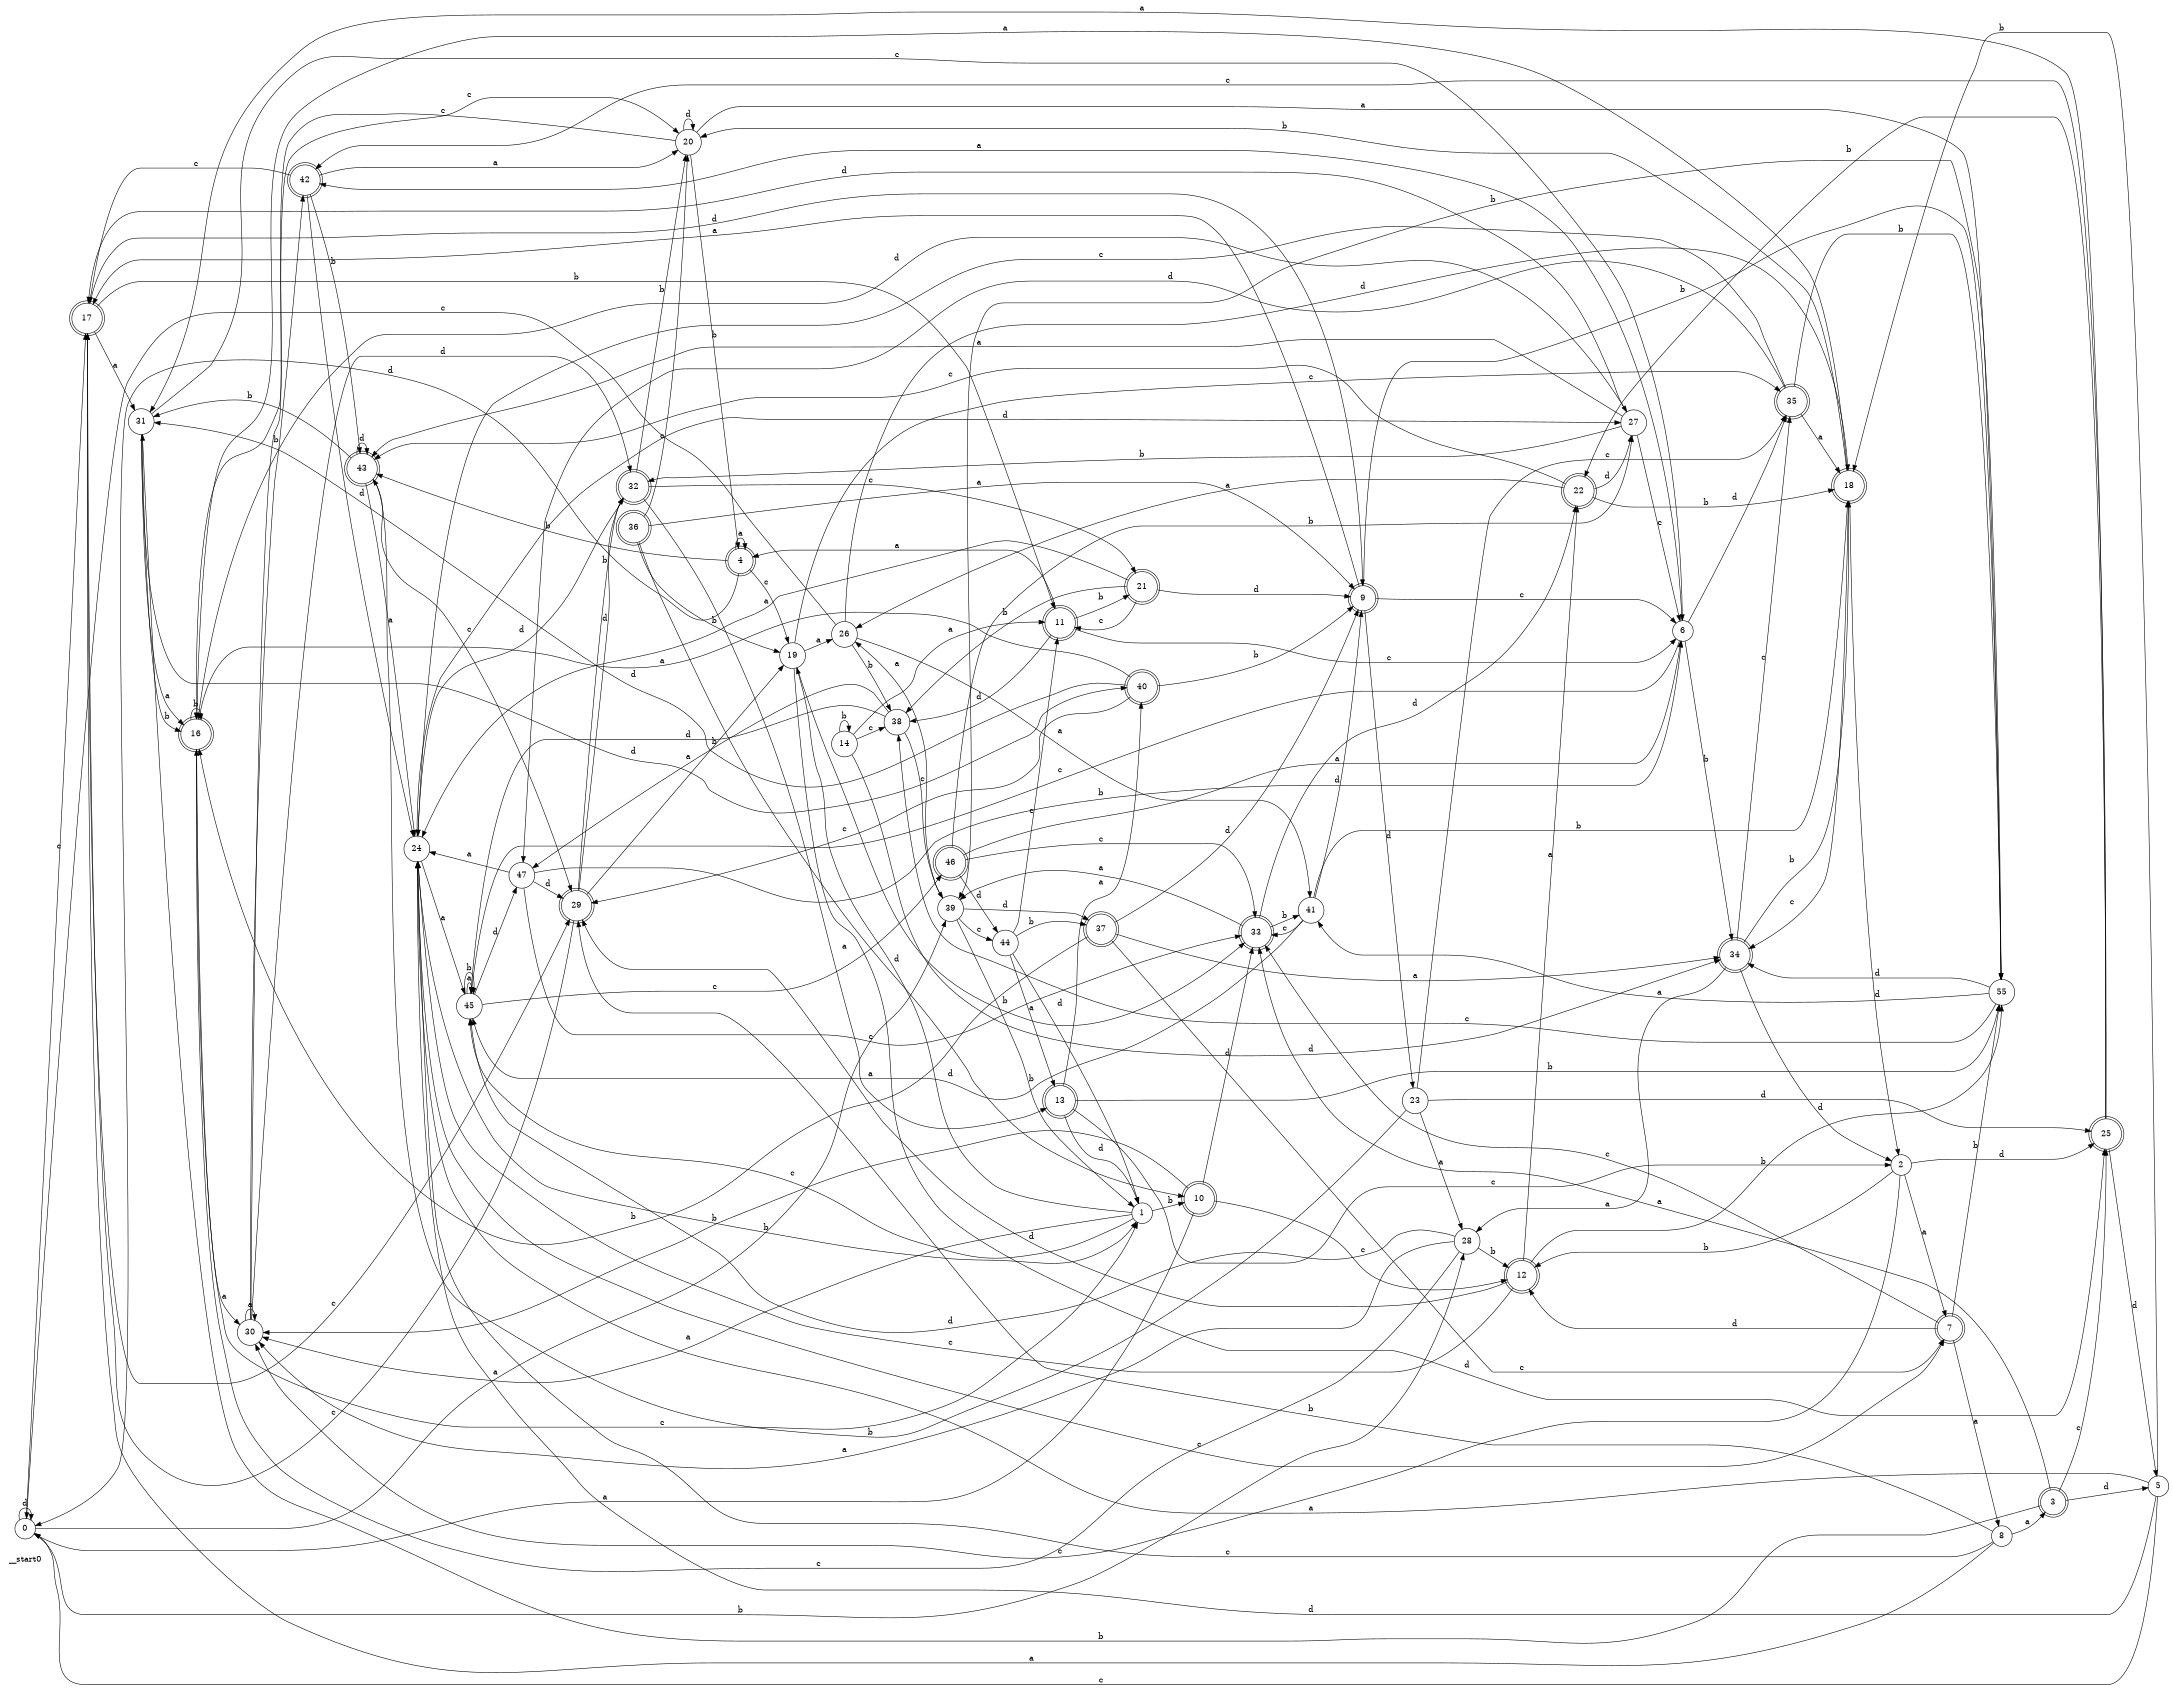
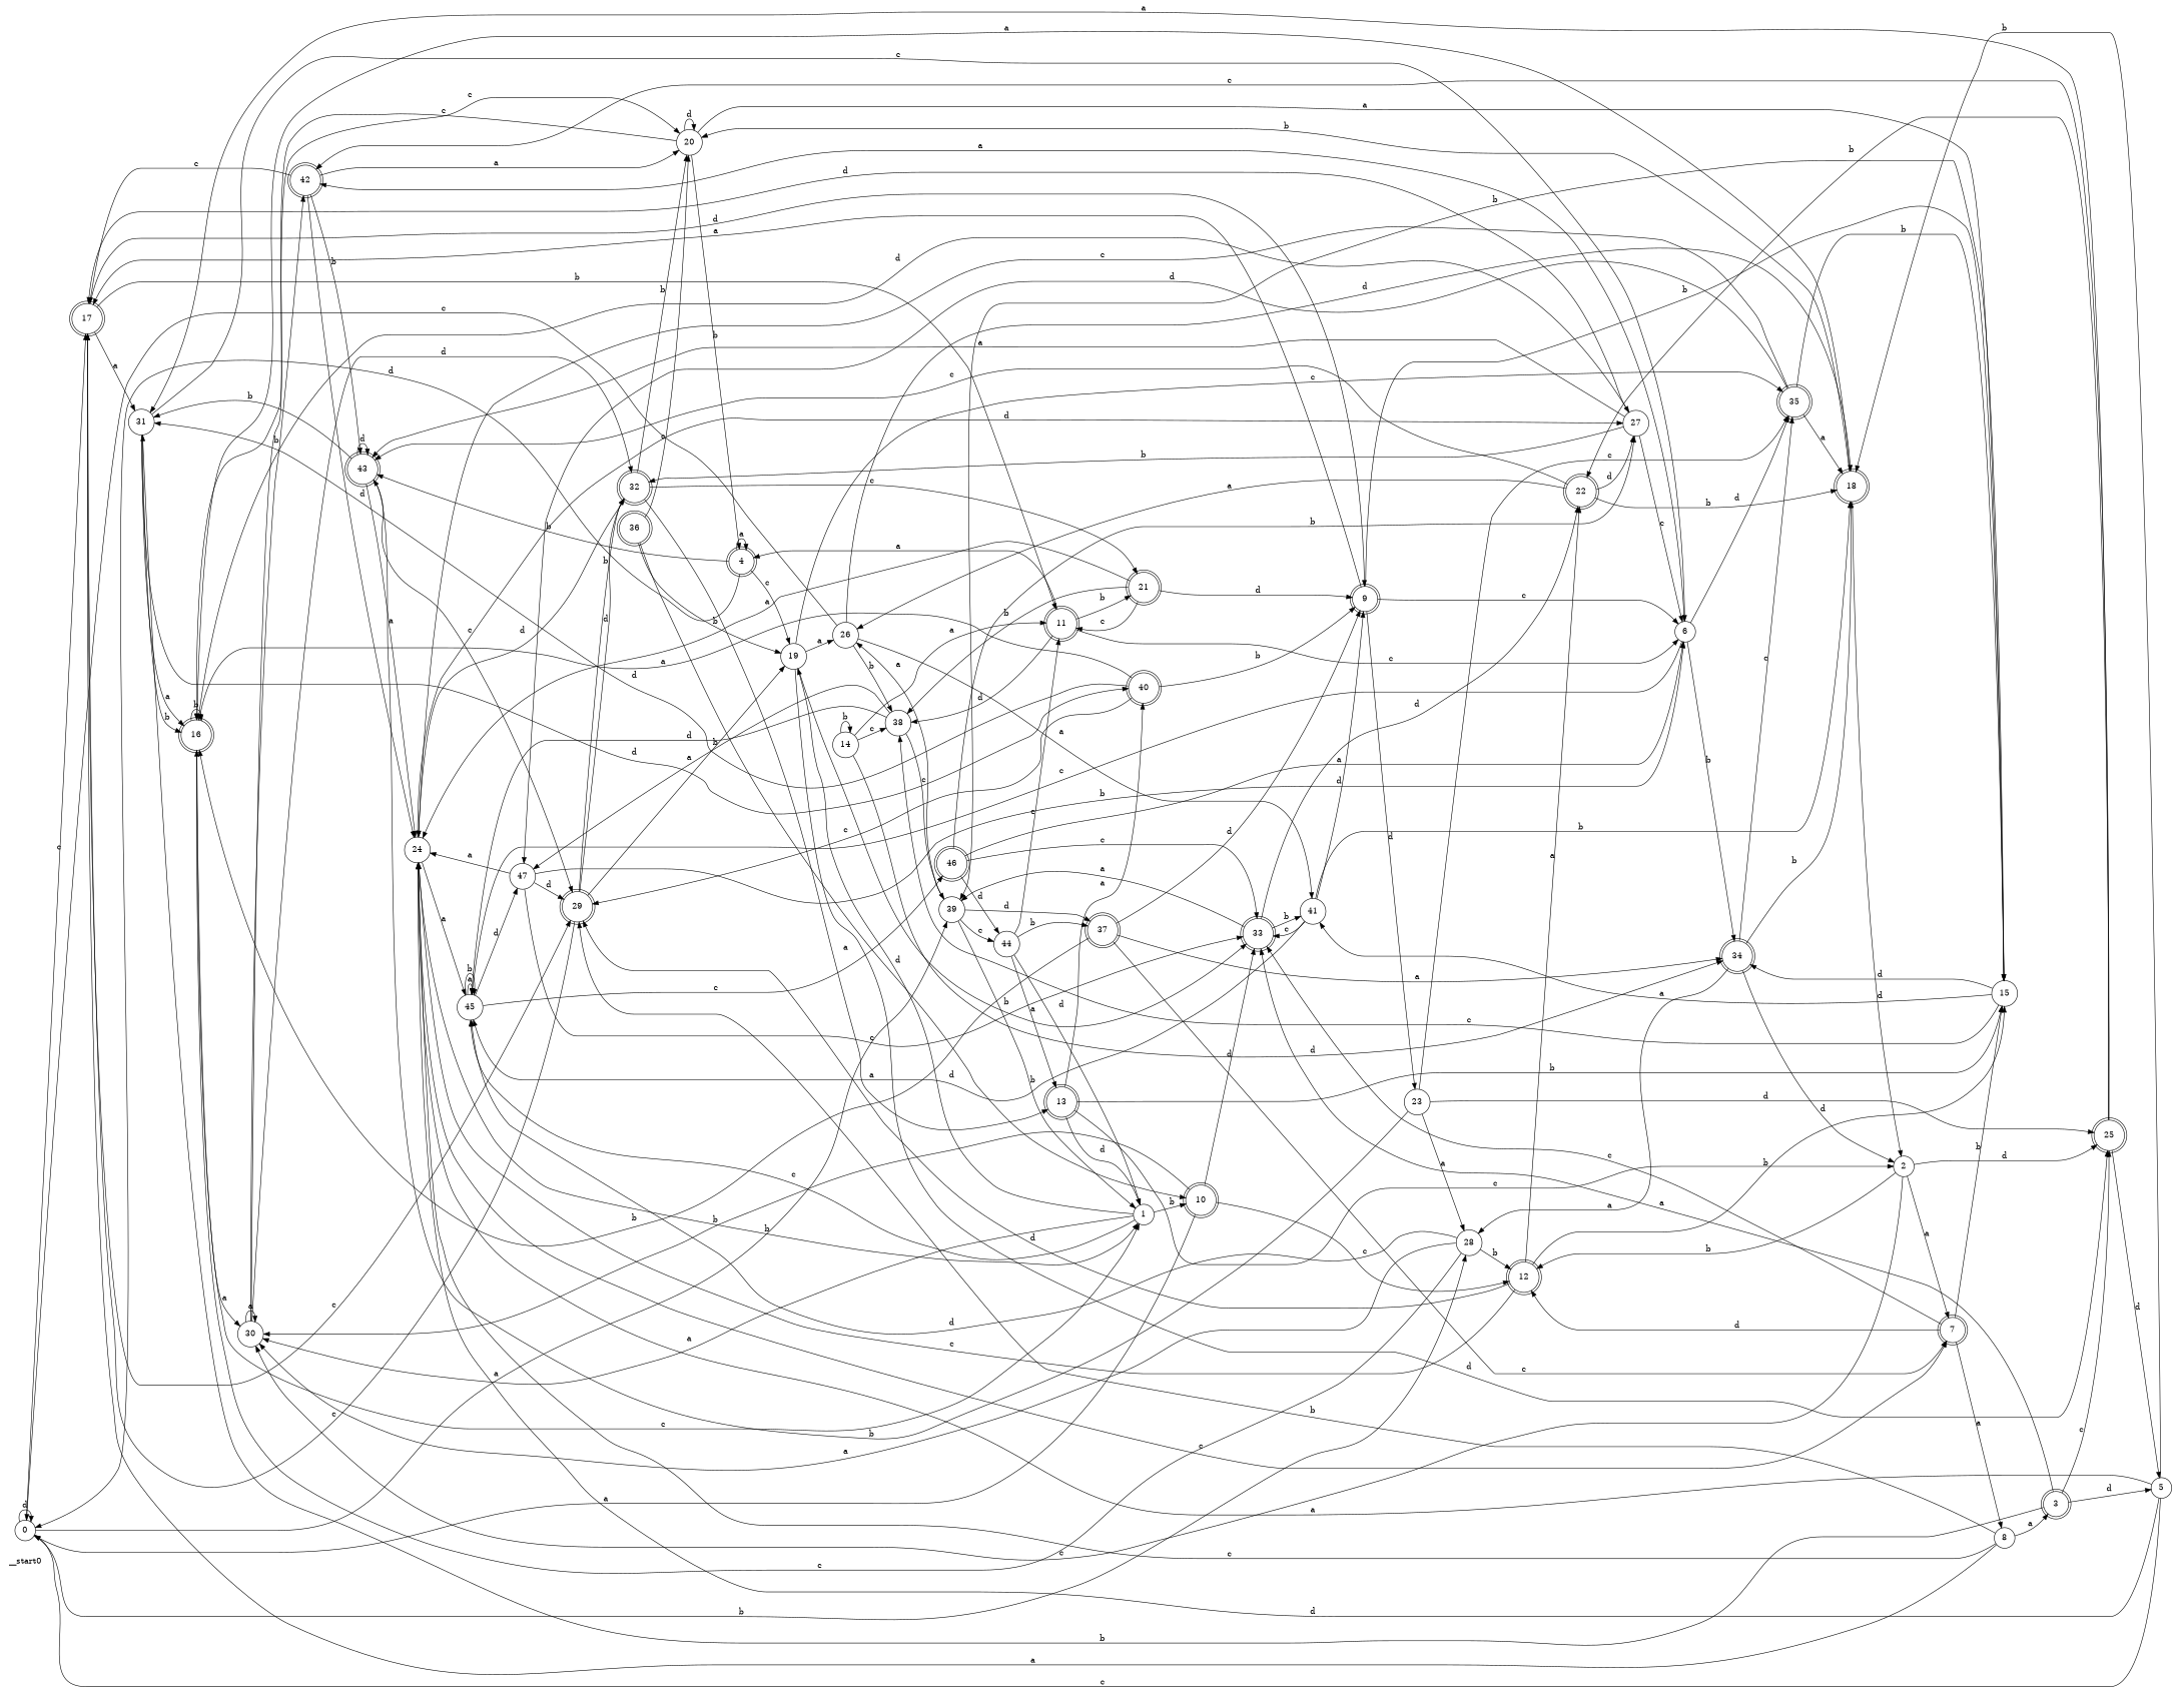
  digraph {
    rankdir=LR
    node [shape=doublecircle color=black fillcolor=white style="rounded,filled"]
    __start0 [shape=none color="" fillcolor="" style=""]
    n2 [label=0 shape=circle style=filled]
    n3 [label=17]
    n4 [label=28 shape=circle style=filled]
    n5 [label=39 shape=circle style=filled]
    n6 [label=31 shape=circle style=filled]
    n7 [label=29]
    n8 [label=9]
    n9 [label=11]
    n10 [label=30 shape=circle style=filled]
    n11 [label=45 shape=circle style=filled]
    n12 [label=12]
    n13 [label=16]
    n14 [label=1 shape=circle style=filled]
    n15 [label=26 shape=circle style=filled]
    n16 [label=37]
    n17 [label=44 shape=circle style=filled]
    n18 [label=10]
    n19 [label=19 shape=circle style=filled]
    n20 [label=33]
    n21 [label=25]
    n22 [label=35]
    n23 [label=42]
    n24 [label=20 shape=circle style=filled]
    n25 [label=32]
    n26 [label=47 shape=circle style=filled]
    n27 [label=46]
    n28 [label=2 shape=circle style=filled]
    n29 [label=7]
    n30 [label=8 shape=circle style=filled]
-   n31 [label=55 shape=circle style=filled]
+   n31 [label=15 shape=circle style=filled]
    n32 [label=24 shape=circle style=filled]
    n33 [label=22]
    n34 [label=5 shape=circle style=filled]
    n35 [label=3]
    n36 [label=18]
    n37 [label=6 shape=circle style=filled]
    n38 [label=40]
    n39 [label=41 shape=circle style=filled]
    n40 [label=4]
    n41 [label=43]
    n42 [label=34]
    n43 [label=27 shape=circle style=filled]
    n44 [label=38 shape=circle style=filled]
    n45 [label=23 shape=circle style=filled]
    n46 [label=21]
    n47 [label=13]
    n48 [label=14 shape=circle style=filled]
    n49 [label=36]
    n2 -> n2 [label=d]
    n2 -> n3 [label=c]
    n2 -> n4 [label=b]
    n2 -> n5 [label=a]
    n3 -> n6 [label=a]
    n3 -> n7 [label=c]
    n3 -> n8 [label=d]
    n3 -> n9 [label=b]
    n4 -> n10 [label=a]
    n4 -> n11 [label=d]
    n4 -> n12 [label=b]
    n4 -> n13 [label=c]
    n5 -> n14 [label=b]
    n5 -> n15 [label=a]
    n5 -> n16 [label=d]
    n5 -> n17 [label=c]
    n6 -> n13 [label=a]
    n6 -> n13 [label=b]
    n6 -> n37 [label=c]
    n6 -> n38 [label=d]
    n7 -> n3 [label=c]
    n7 -> n19 [label=a]
    n7 -> n25 [label=b]
    n7 -> n25 [label=d]
    n8 -> n3 [label=a]
    n8 -> n31 [label=b]
    n8 -> n37 [label=c]
    n8 -> n45 [label=d]
    n9 -> n37 [label=c]
    n9 -> n40 [label=a]
    n9 -> n44 [label=d]
    n9 -> n46 [label=b]
    n10 -> n10 [label=a]
    n10 -> n23 [label=b]
    n10 -> n24 [label=c]
    n10 -> n25 [label=d]
    n11 -> n11 [label=a]
    n11 -> n11 [label=b]
    n11 -> n26 [label=d]
    n11 -> n27 [label=c]
    n12 -> n7 [label=d]
    n12 -> n31 [label=b]
    n12 -> n32 [label=c]
    n12 -> n33 [label=a]
    n13 -> n10 [label=a]
    n13 -> n13 [label=b]
    n13 -> n14 [label=c]
    n13 -> n43 [label=d]
    n14 -> n10 [label=a]
    n14 -> n11 [label=c]
    n14 -> n18 [label=b]
    n14 -> n19 [label=d]
    n15 -> n2 [label=c]
    n15 -> n36 [label=d]
    n15 -> n39 [label=a]
    n15 -> n44 [label=b]
    n16 -> n8 [label=d]
    n16 -> n13 [label=b]
    n16 -> n29 [label=c]
    n16 -> n42 [label=a]
    n17 -> n9 [label=c]
    n17 -> n14 [label=d]
    n17 -> n16 [label=b]
    n17 -> n47 [label=a]
    n18 -> n2 [label=a]
    n18 -> n10 [label=b]
    n18 -> n12 [label=c]
    n18 -> n20 [label=d]
    n19 -> n15 [label=a]
    n19 -> n20 [label=b]
    n19 -> n21 [label=d]
    n19 -> n22 [label=c]
    n20 -> n5 [label=a]
    n20 -> n33 [label=d]
    n20 -> n39 [label=b]
    n21 -> n6 [label=a]
    n21 -> n23 [label=c]
    n21 -> n33 [label=b]
    n21 -> n34 [label=d]
    n22 -> n26 [label=d]
    n22 -> n31 [label=b]
    n22 -> n32 [label=c]
    n22 -> n36 [label=a]
    n23 -> n3 [label=c]
    n23 -> n24 [label=a]
    n23 -> n32 [label=d]
    n23 -> n41 [label=b]
    n24 -> n13 [label=c]
    n24 -> n24 [label=d]
    n24 -> n31 [label=a]
    n24 -> n40 [label=b]
    n25 -> n24 [label=b]
    n25 -> n32 [label=d]
    n25 -> n46 [label=c]
    n25 -> n47 [label=a]
    n26 -> n7 [label=d]
    n26 -> n20 [label=c]
    n26 -> n32 [label=a]
    n26 -> n37 [label=b]
    n27 -> n17 [label=d]
    n27 -> n20 [label=c]
    n27 -> n37 [label=a]
    n27 -> n43 [label=b]
    n28 -> n10 [label=c]
    n28 -> n12 [label=b]
    n28 -> n21 [label=d]
    n28 -> n29 [label=a]
    n29 -> n12 [label=d]
    n29 -> n20 [label=c]
    n29 -> n30 [label=a]
    n29 -> n31 [label=b]
    n30 -> n3 [label=a]
    n30 -> n7 [label=b]
    n30 -> n32 [label=c]
    n30 -> n35 [label=a]
    n31 -> n5 [label=b]
    n31 -> n39 [label=a]
    n31 -> n42 [label=d]
    n31 -> n44 [label=c]
    n32 -> n11 [label=a]
    n32 -> n14 [label=b]
    n32 -> n29 [label=c]
    n32 -> n43 [label=d]
    n33 -> n15 [label=a]
    n33 -> n36 [label=b]
    n33 -> n41 [label=c]
    n33 -> n43 [label=d]
    n34 -> n2 [label=c]
    n34 -> n32 [label=a]
    n34 -> n32 [label=d]
    n34 -> n36 [label=b]
    n35 -> n6 [label=b]
    n35 -> n20 [label=a]
    n35 -> n21 [label=c]
    n35 -> n34 [label=d]
    n36 -> n13 [label=a]
    n36 -> n24 [label=b]
    n36 -> n28 [label=d]
-   n36 -> n42 [label=c]
    n37 -> n11 [label=c]
    n37 -> n22 [label=d]
    n37 -> n23 [label=a]
    n37 -> n42 [label=b]
    n38 -> n6 [label=d]
    n38 -> n7 [label=c]
    n38 -> n8 [label=b]
    n38 -> n13 [label=a]
    n39 -> n8 [label=d]
    n39 -> n11 [label=a]
    n39 -> n20 [label=c]
    n39 -> n36 [label=b]
    n40 -> n2 [label=d]
    n40 -> n19 [label=c]
    n40 -> n40 [label=a]
    n40 -> n41 [label=b]
    n41 -> n6 [label=b]
    n41 -> n7 [label=c]
    n41 -> n32 [label=a]
    n41 -> n41 [label=d]
    n42 -> n4 [label=a]
    n42 -> n22 [label=c]
    n42 -> n28 [label=d]
    n42 -> n36 [label=b]
    n43 -> n3 [label=d]
    n43 -> n25 [label=b]
    n43 -> n37 [label=c]
    n43 -> n41 [label=a]
    n44 -> n5 [label=c]
    n44 -> n11 [label=d]
    n44 -> n26 [label=b]
    n45 -> n4 [label=a]
    n45 -> n21 [label=d]
    n45 -> n22 [label=c]
    n45 -> n41 [label=b]
    n46 -> n8 [label=d]
    n46 -> n9 [label=c]
    n46 -> n32 [label=a]
    n46 -> n44 [label=b]
    n47 -> n14 [label=d]
    n47 -> n28 [label=c]
    n47 -> n31 [label=b]
    n47 -> n38 [label=a]
    n48 -> n9 [label=a]
    n48 -> n42 [label=d]
    n48 -> n44 [label=c]
    n48 -> n48 [label=b]
-   n49 -> n8 [label=a]
    n49 -> n18 [label=d]
    n49 -> n19 [label=b]
    n49 -> n24 [label=c]
  }
